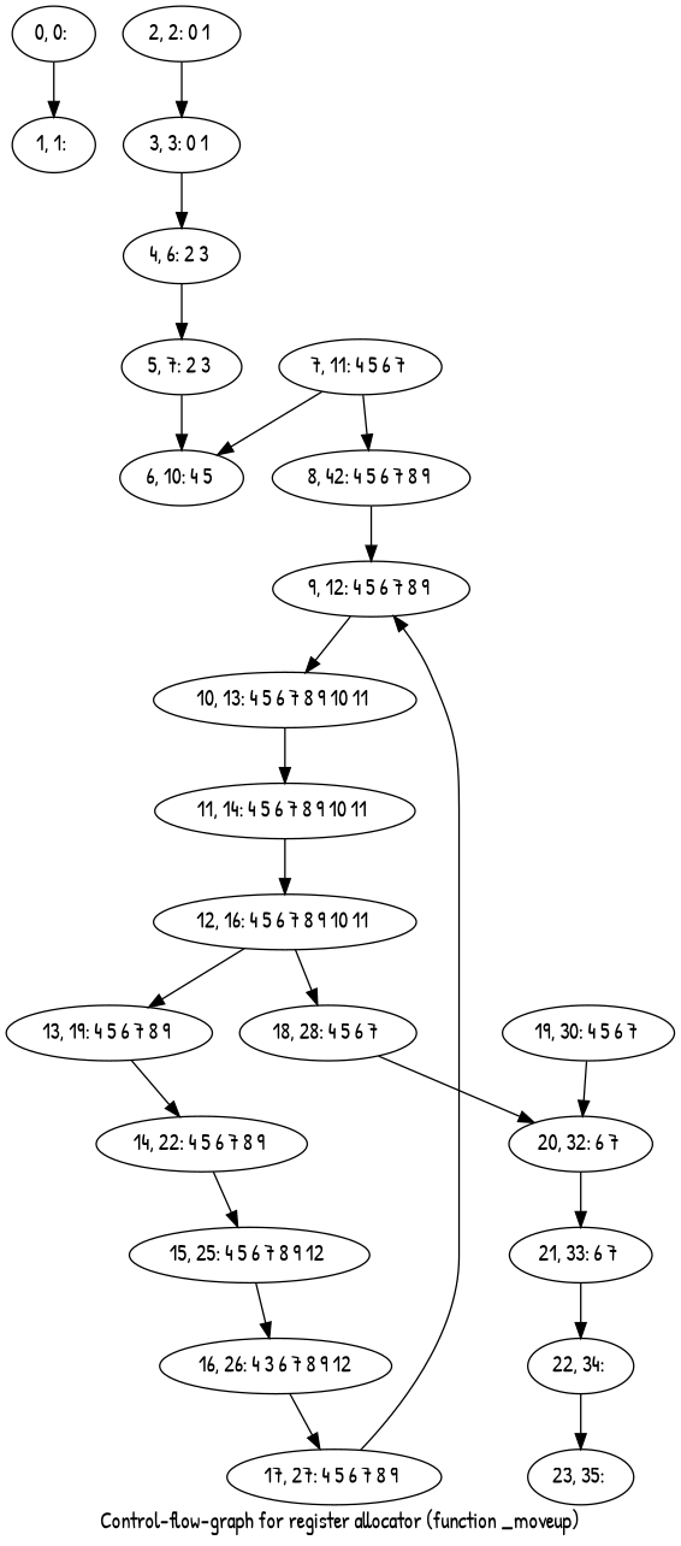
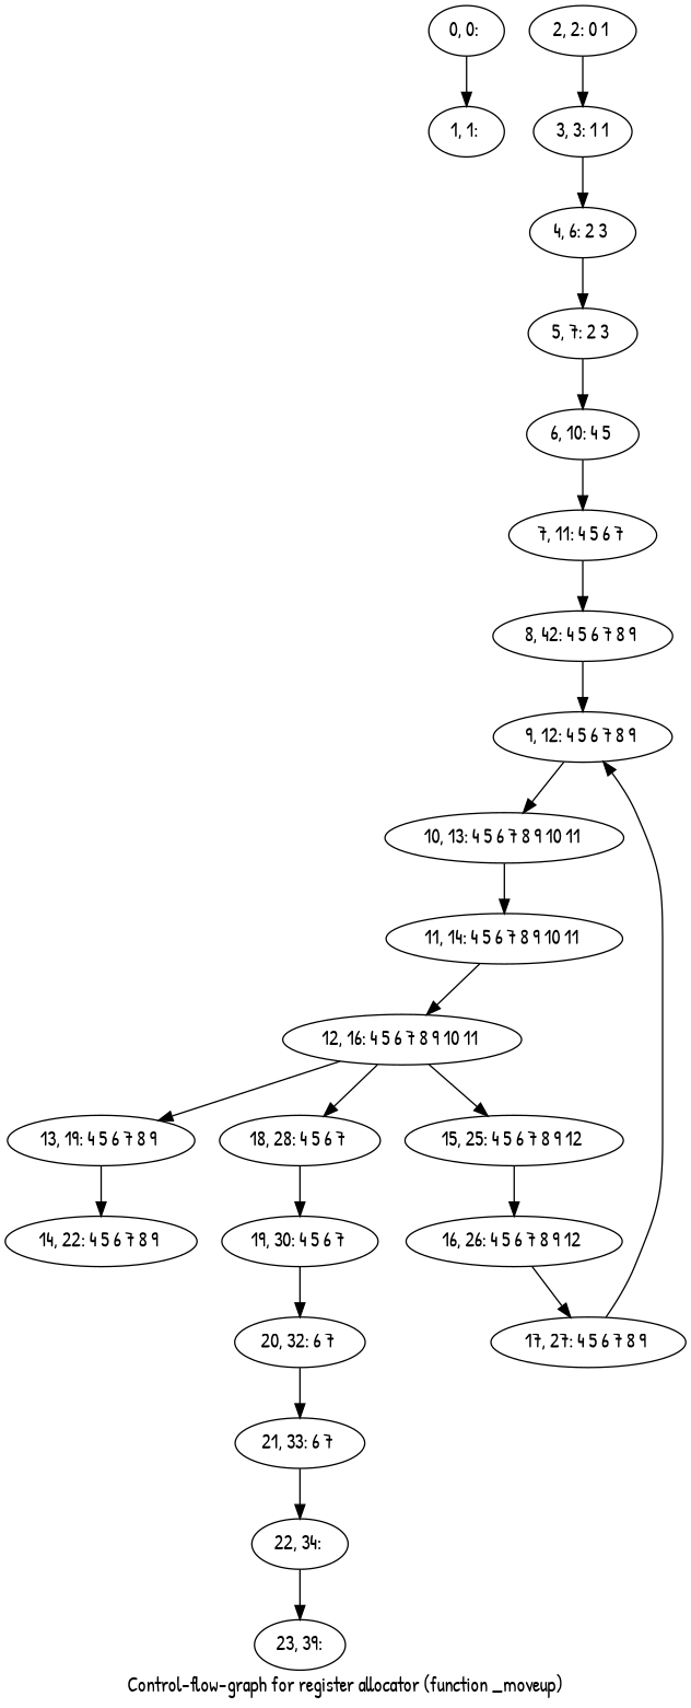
  digraph {
    fontname="Patrick Hand"
    label="Control-flow-graph for register allocator (function _moveup)"
    node [fontname="Patrick Hand"]
    edge [fontname="Patrick Hand"]
    n1 [label="0, 0: "]
    n2 [label="1, 1: "]
    n3 [label="2, 2: 0 1 "]
-   n4 [label="3, 3: 0 1 "]
+   n4 [label="3, 3: 1 1"]
    n5 [label="4, 6: 2 3 "]
    n6 [label="5, 7: 2 3 "]
    n7 [label="6, 10: 4 5 "]
    n8 [label="7, 11: 4 5 6 7 "]
    n9 [label="8, 42: 4 5 6 7 8 9 "]
    n10 [label="9, 12: 4 5 6 7 8 9 "]
    n11 [label="10, 13: 4 5 6 7 8 9 10 11 "]
    n12 [label="11, 14: 4 5 6 7 8 9 10 11 "]
    n13 [label="12, 16: 4 5 6 7 8 9 10 11 "]
    n14 [label="13, 19: 4 5 6 7 8 9 "]
    n15 [label="18, 28: 4 5 6 7 "]
    n16 [label="14, 22: 4 5 6 7 8 9 "]
    n17 [label="19, 30: 4 5 6 7 "]
    n18 [label="15, 25: 4 5 6 7 8 9 12 "]
-   n19 [label="16, 26: 4 3 6 7 8 9 12"]
+   n19 [label="16, 26: 4 5 6 7 8 9 12 "]
    n20 [label="17, 27: 4 5 6 7 8 9 "]
    n21 [label="20, 32: 6 7 "]
    n22 [label="21, 33: 6 7 "]
    n23 [label="22, 34: "]
-   n24 [label="23, 35: "]
+   n24 [label="23, 39:"]
    n1 -> n2
    n3 -> n4
    n4 -> n5
    n5 -> n6
    n6 -> n7
-   n8 -> n7
+   n7 -> n8
    n8 -> n9
    n9 -> n10
    n10 -> n11
    n11 -> n12
    n12 -> n13
    n13 -> n14
    n13 -> n15
    n14 -> n16
-   n15 -> n21
-   n16 -> n18
+   n15 -> n17
+   n13 -> n18
    n17 -> n21
    n18 -> n19
    n19 -> n20
    n20 -> n10
    n21 -> n22
    n22 -> n23
    n23 -> n24
  }
